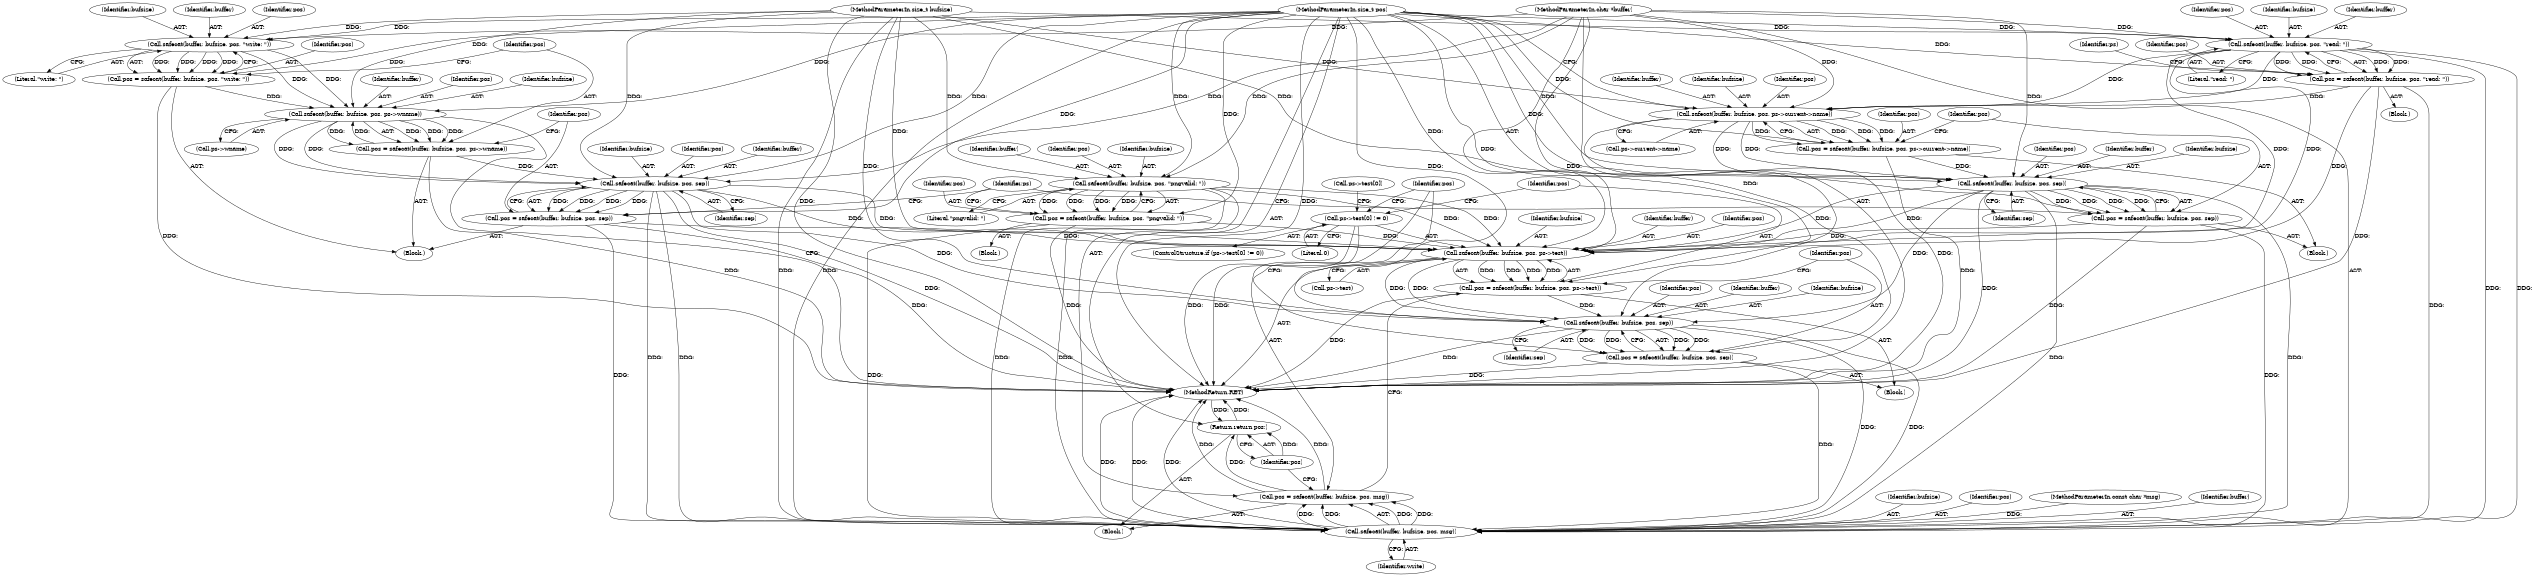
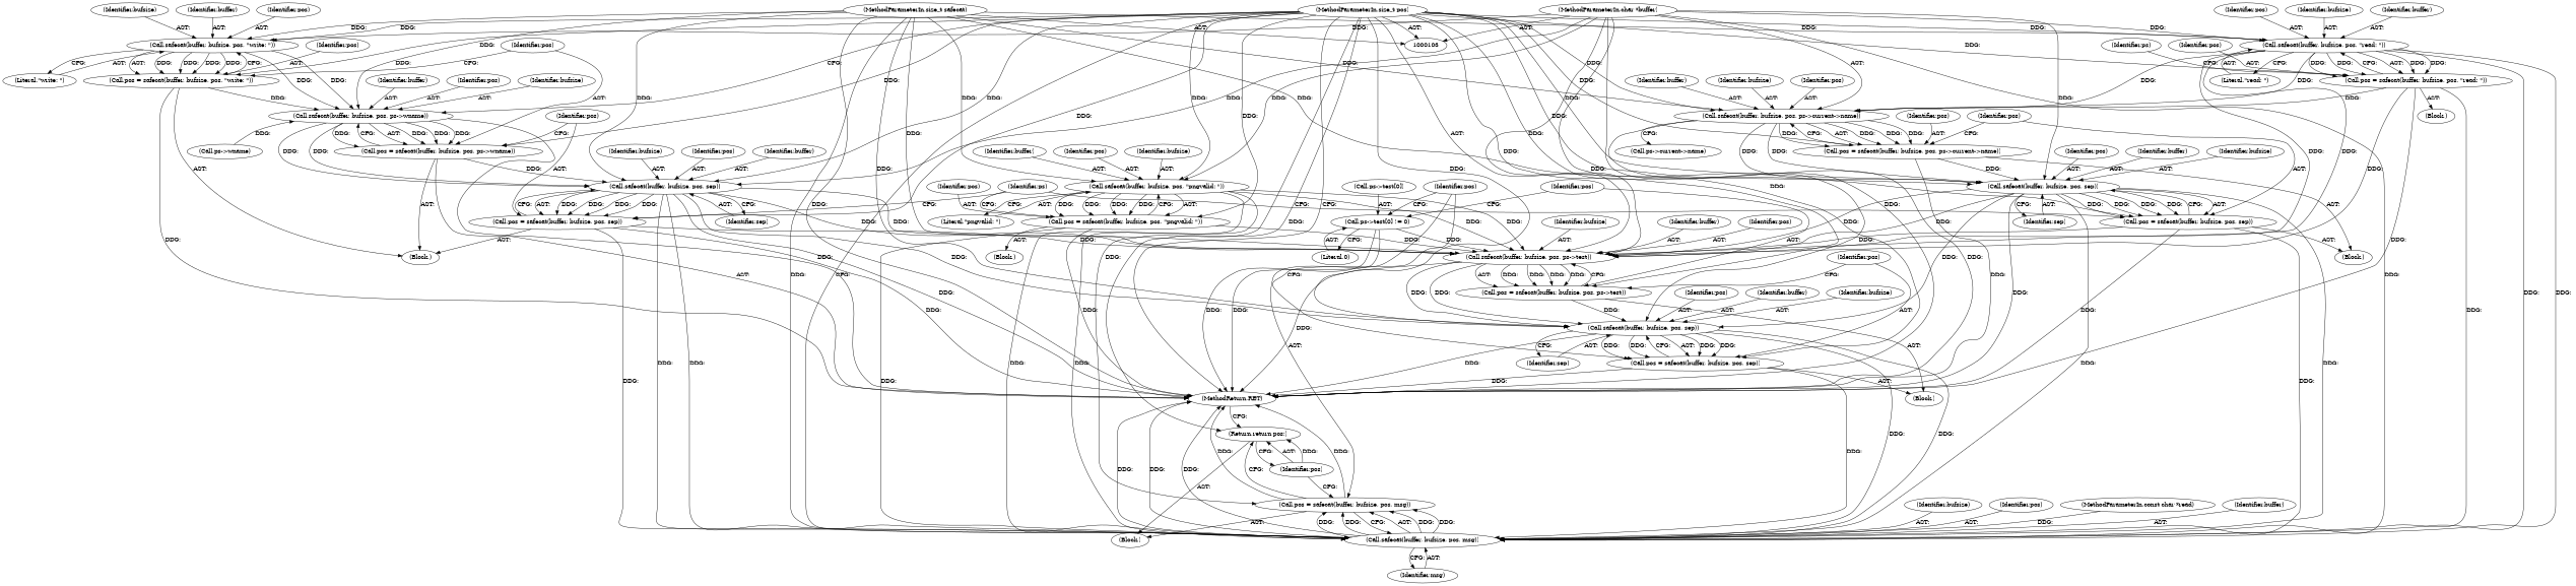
  digraph {
    n1 [label="(Call,safecat(buffer, bufsize, pos, ps->test))"]
    n2 [label="(Call,pos = safecat(buffer, bufsize, pos, ps->test))"]
    n3 [label="(Call,safecat(buffer, bufsize, pos, sep))"]
-   n4 [label="(Call,ps->test)"]
    n5 [label="(MethodReturn,RET)"]
    n6 [label="(Block,)"]
    n7 [label="(Call,safecat(buffer, bufsize, pos, msg))"]
    n8 [label="(Call,pos = safecat(buffer, bufsize, pos, sep))"]
    n9 [label="(Identifier,sep)"]
    n10 [label="(Return,return pos;)"]
    n11 [label="(Call,safecat(buffer, bufsize, pos, sep))"]
    n12 [label="(Call,pos = safecat(buffer, bufsize, pos, sep))"]
    n13 [label="(Identifier,sep)"]
    n14 [label="(Block,)"]
    n15 [label="(Call,pos = safecat(buffer, bufsize, pos, msg))"]
-   n16 [label="(Identifier,write)"]
+   n16 [label="(Identifier,msg)"]
    n17 [label="(Call,safecat(buffer, bufsize, pos, ps->wname))"]
    n18 [label="(Call,pos = safecat(buffer, bufsize, pos, ps->wname))"]
    n19 [label="(Call,ps->wname)"]
    n20 [label="(Call,safecat(buffer, bufsize, pos, \"write: \"))"]
    n21 [label="(Call,pos = safecat(buffer, bufsize, pos, \"write: \"))"]
    n22 [label="(Literal,\"write: \")"]
    n23 [label="(MethodParameterIn,char *buffer)"]
    n24 [label="(Call,safecat(buffer, bufsize, pos, sep))"]
    n25 [label="(Call,safecat(buffer, bufsize, pos, ps->current->name))"]
    n26 [label="(Call,safecat(buffer, bufsize, pos, \"read: \"))"]
    n27 [label="(Call,safecat(buffer, bufsize, pos, \"pngvalid: \"))"]
+   1000103
    n29 [label="(Call,pos = safecat(buffer, bufsize, pos, sep))"]
    n30 [label="(Identifier,sep)"]
    n31 [label="(Call,pos = safecat(buffer, bufsize, pos, ps->current->name))"]
    n32 [label="(Call,ps->current->name)"]
    n33 [label="(Call,pos = safecat(buffer, bufsize, pos, \"read: \"))"]
    n34 [label="(Literal,\"read: \")"]
    n35 [label="(Call,pos = safecat(buffer, bufsize, pos, \"pngvalid: \"))"]
    n36 [label="(Literal,\"pngvalid: \")"]
-   n37 [label="(MethodParameterIn,size_t bufsize)"]
+   n37 [label="(MethodParameterIn,size_t safecat)"]
    n38 [label="(MethodParameterIn,size_t pos)"]
    n39 [label="(Block,)"]
    n40 [label="(Block,)"]
    n41 [label="(Block,)"]
    n42 [label="(Block,)"]
    n43 [label="(Identifier,pos)"]
    n44 [label="(Call,ps->test[0] != 0)"]
-   n45 [label="(ControlStructure,if (ps->test[0] != 0))"]
    n46 [label="(Literal,0)"]
    n47 [label="(Identifier,bufsize)"]
    n48 [label="(Identifier,pos)"]
    n49 [label="(Identifier,pos)"]
    n50 [label="(Identifier,ps)"]
    n51 [label="(Identifier,pos)"]
    n52 [label="(Identifier,buffer)"]
    n53 [label="(Identifier,pos)"]
    n54 [label="(Identifier,buffer)"]
    n55 [label="(Identifier,buffer)"]
    n56 [label="(Identifier,bufsize)"]
    n57 [label="(Identifier,pos)"]
    n58 [label="(Identifier,pos)"]
    n59 [label="(Call,ps->test[0])"]
    n60 [label="(Identifier,pos)"]
    n61 [label="(Identifier,bufsize)"]
    n62 [label="(Identifier,pos)"]
    n63 [label="(Identifier,pos)"]
    n64 [label="(Identifier,pos)"]
    n65 [label="(Identifier,buffer)"]
    n66 [label="(Identifier,pos)"]
    n67 [label="(Identifier,pos)"]
    n68 [label="(Identifier,pos)"]
    n69 [label="(Identifier,pos)"]
    n70 [label="(Identifier,bufsize)"]
    n71 [label="(Identifier,buffer)"]
    n72 [label="(Identifier,pos)"]
    n73 [label="(Identifier,buffer)"]
-   n74 [label="(MethodParameterIn,const char *msg)"]
+   n74 [label="(MethodParameterIn,const char *read)"]
    n75 [label="(Identifier,bufsize)"]
    n76 [label="(Identifier,bufsize)"]
    n77 [label="(Identifier,buffer)"]
    n78 [label="(Identifier,bufsize)"]
    n79 [label="(Identifier,pos)"]
    n80 [label="(Identifier,bufsize)"]
    n81 [label="(Identifier,ps)"]
    n82 [label="(Identifier,pos)"]
    n83 [label="(Identifier,pos)"]
    n84 [label="(Identifier,buffer)"]
    n85 [label="(Identifier,buffer)"]
    n86 [label="(Identifier,bufsize)"]
    n87 [label="(Identifier,pos)"]
    n88 [label="(Identifier,pos)"]
    n89 [label="(Identifier,buffer)"]
    n90 [label="(Identifier,bufsize)"]
    n1 -> n2 [label="AST: "]
    n1 -> n2 [label="DDG: "]
    n1 -> n2 [label="DDG: "]
    n1 -> n2 [label="DDG: "]
    n1 -> n2 [label="DDG: "]
    n1 -> n3 [label="DDG: "]
    n1 -> n3 [label="DDG: "]
-   n1 -> n4 [label="CFG: "]
-   n1 -> n5 [label="AST: "]
-   n2 -> n1 [label="AST: "]
+   n1 -> n5 [label="DDG: "]
+   n2 -> n1 [label="CFG: "]
    n2 -> n3 [label="DDG: "]
-   n2 -> n5 [label="DDG: "]
    n2 -> n6 [label="AST: "]
    n3 -> n5 [label="DDG: "]
    n3 -> n7 [label="DDG: "]
    n3 -> n7 [label="DDG: "]
    n3 -> n8 [label="AST: "]
    n3 -> n8 [label="DDG: "]
    n3 -> n8 [label="DDG: "]
    n3 -> n8 [label="DDG: "]
    n3 -> n8 [label="DDG: "]
    n3 -> n9 [label="CFG: "]
-   n4 -> n1 [label="AST: "]
-   n5 -> n10 [label="DDG: "]
+   n5 -> n10 [label="CFG: "]
    n7 -> n5 [label="DDG: "]
    n7 -> n5 [label="DDG: "]
    n7 -> n5 [label="DDG: "]
    n7 -> n15 [label="AST: "]
    n7 -> n15 [label="DDG: "]
    n7 -> n15 [label="DDG: "]
    n7 -> n15 [label="DDG: "]
    n7 -> n15 [label="DDG: "]
    n7 -> n16 [label="CFG: "]
    n8 -> n3 [label="CFG: "]
    n8 -> n5 [label="DDG: "]
    n8 -> n6 [label="AST: "]
    n8 -> n7 [label="DDG: "]
    n9 -> n3 [label="AST: "]
-   n10 -> n5 [label="DDG: "]
    n10 -> n42 [label="AST: "]
    n10 -> n43 [label="CFG: "]
    n11 -> n1 [label="DDG: "]
    n11 -> n1 [label="DDG: "]
    n11 -> n3 [label="DDG: "]
    n11 -> n5 [label="DDG: "]
    n11 -> n7 [label="DDG: "]
    n11 -> n7 [label="DDG: "]
    n11 -> n12 [label="AST: "]
    n11 -> n12 [label="DDG: "]
    n11 -> n12 [label="DDG: "]
    n11 -> n12 [label="DDG: "]
    n11 -> n12 [label="DDG: "]
    n11 -> n13 [label="CFG: "]
    n12 -> n1 [label="DDG: "]
    n12 -> n5 [label="DDG: "]
    n12 -> n7 [label="DDG: "]
    n12 -> n11 [label="CFG: "]
    n12 -> n14 [label="AST: "]
    n13 -> n11 [label="AST: "]
    n15 -> n5 [label="DDG: "]
    n15 -> n5 [label="DDG: "]
-   n15 -> n2 [label="CFG: "]
-   n15 -> n10 [label="DDG: "]
+   n15 -> n7 [label="CFG: "]
+   n15 -> n10 [label="CFG: "]
    n15 -> n42 [label="AST: "]
    n16 -> n7 [label="AST: "]
-   n17 -> n5 [label="CFG: "]
+   n17 -> n5 [label="DDG: "]
    n17 -> n11 [label="DDG: "]
    n17 -> n11 [label="DDG: "]
    n17 -> n18 [label="AST: "]
    n17 -> n18 [label="DDG: "]
    n17 -> n18 [label="DDG: "]
    n17 -> n18 [label="DDG: "]
    n17 -> n18 [label="DDG: "]
-   n17 -> n19 [label="CFG: "]
-   n18 -> n5 [label="DDG: "]
+   n18 -> n5 [label="AST: "]
    n18 -> n11 [label="DDG: "]
    n18 -> n14 [label="AST: "]
-   n18 -> n17 [label="DDG: "]
-   n19 -> n17 [label="AST: "]
+   n18 -> n17 [label="CFG: "]
+   n19 -> n17 [label="DDG: "]
    n20 -> n17 [label="DDG: "]
    n20 -> n17 [label="DDG: "]
    n20 -> n21 [label="AST: "]
    n20 -> n21 [label="DDG: "]
    n20 -> n21 [label="DDG: "]
    n20 -> n21 [label="DDG: "]
    n20 -> n21 [label="DDG: "]
    n20 -> n22 [label="CFG: "]
    n21 -> n5 [label="DDG: "]
    n21 -> n14 [label="AST: "]
    n21 -> n17 [label="DDG: "]
    n21 -> n20 [label="CFG: "]
    n22 -> n20 [label="AST: "]
-   n23 -> n1 [label="AST: "]
+   n23 -> n1 [label="DDG: "]
    n23 -> n3 [label="DDG: "]
-   n23 -> n5 [label="AST: "]
-   n23 -> n7 [label="AST: "]
+   n23 -> n5 [label="DDG: "]
+   n23 -> n7 [label="DDG: "]
    n23 -> n11 [label="DDG: "]
    n23 -> n20 [label="DDG: "]
    n23 -> n24 [label="DDG: "]
-   n23 -> n25 [label="DDG: "]
+   n23 -> n25 [label="AST: "]
    n23 -> n26 [label="DDG: "]
    n23 -> n27 [label="DDG: "]
+   n23 -> 1000103 [label="AST: "]
    n24 -> n1 [label="DDG: "]
    n24 -> n1 [label="DDG: "]
    n24 -> n3 [label="DDG: "]
    n24 -> n5 [label="DDG: "]
    n24 -> n7 [label="DDG: "]
    n24 -> n7 [label="DDG: "]
    n24 -> n29 [label="AST: "]
    n24 -> n29 [label="DDG: "]
    n24 -> n29 [label="DDG: "]
    n24 -> n29 [label="DDG: "]
    n24 -> n29 [label="DDG: "]
    n24 -> n30 [label="CFG: "]
    n25 -> n5 [label="DDG: "]
    n25 -> n24 [label="DDG: "]
    n25 -> n24 [label="DDG: "]
    n25 -> n31 [label="AST: "]
    n25 -> n31 [label="DDG: "]
    n25 -> n31 [label="DDG: "]
    n25 -> n31 [label="DDG: "]
    n25 -> n31 [label="DDG: "]
    n25 -> n32 [label="CFG: "]
    n26 -> n1 [label="DDG: "]
    n26 -> n1 [label="DDG: "]
    n26 -> n7 [label="DDG: "]
    n26 -> n7 [label="DDG: "]
    n26 -> n25 [label="DDG: "]
    n26 -> n25 [label="DDG: "]
    n26 -> n33 [label="AST: "]
    n26 -> n33 [label="DDG: "]
    n26 -> n33 [label="DDG: "]
    n26 -> n33 [label="DDG: "]
    n26 -> n33 [label="DDG: "]
    n26 -> n34 [label="CFG: "]
    n27 -> n1 [label="DDG: "]
    n27 -> n1 [label="DDG: "]
    n27 -> n7 [label="DDG: "]
    n27 -> n7 [label="DDG: "]
    n27 -> n35 [label="AST: "]
    n27 -> n35 [label="DDG: "]
    n27 -> n35 [label="DDG: "]
    n27 -> n35 [label="DDG: "]
    n27 -> n35 [label="DDG: "]
    n27 -> n36 [label="CFG: "]
    n29 -> n1 [label="DDG: "]
    n29 -> n5 [label="DDG: "]
    n29 -> n7 [label="DDG: "]
    n29 -> n24 [label="CFG: "]
    n29 -> n40 [label="AST: "]
    n30 -> n24 [label="AST: "]
    n31 -> n5 [label="DDG: "]
    n31 -> n24 [label="DDG: "]
    n31 -> n25 [label="CFG: "]
    n31 -> n40 [label="AST: "]
-   n32 -> n25 [label="AST: "]
    n33 -> n1 [label="DDG: "]
    n33 -> n5 [label="DDG: "]
    n33 -> n7 [label="DDG: "]
    n33 -> n25 [label="DDG: "]
    n33 -> n26 [label="CFG: "]
    n33 -> n39 [label="AST: "]
    n34 -> n26 [label="AST: "]
    n35 -> n1 [label="DDG: "]
    n35 -> n5 [label="DDG: "]
    n35 -> n7 [label="DDG: "]
    n35 -> n27 [label="CFG: "]
    n35 -> n41 [label="AST: "]
    n36 -> n27 [label="AST: "]
    n37 -> n1 [label="DDG: "]
    n37 -> n3 [label="DDG: "]
    n37 -> n5 [label="DDG: "]
    n37 -> n7 [label="DDG: "]
    n37 -> n11 [label="DDG: "]
    n37 -> n17 [label="DDG: "]
    n37 -> n20 [label="DDG: "]
    n37 -> n24 [label="DDG: "]
    n37 -> n25 [label="DDG: "]
    n37 -> n26 [label="DDG: "]
    n37 -> n27 [label="DDG: "]
-   n38 -> n1 [label="DDG: "]
+   n37 -> 1000103 [label="AST: "]
+   n38 -> n1 [label="AST: "]
    n38 -> n2 [label="DDG: "]
    n38 -> n3 [label="DDG: "]
-   n38 -> n5 [label="DDG: "]
-   n38 -> n7 [label="DDG: "]
+   n38 -> n5 [label="CFG: "]
+   n38 -> n7 [label="CFG: "]
    n38 -> n8 [label="DDG: "]
-   n38 -> n10 [label="AST: "]
+   n38 -> n10 [label="DDG: "]
    n38 -> n11 [label="DDG: "]
    n38 -> n12 [label="DDG: "]
-   n38 -> n15 [label="AST: "]
-   n38 -> n17 [label="DDG: "]
+   n38 -> n15 [label="DDG: "]
+   n38 -> n17 [label="CFG: "]
+   n38 -> n18 [label="DDG: "]
    n38 -> n20 [label="DDG: "]
    n38 -> n21 [label="DDG: "]
    n38 -> n24 [label="DDG: "]
-   n38 -> n25 [label="CFG: "]
+   n38 -> n25 [label="DDG: "]
    n38 -> n26 [label="DDG: "]
    n38 -> n27 [label="DDG: "]
+   n38 -> 1000103 [label="AST: "]
    n38 -> n29 [label="DDG: "]
    n38 -> n31 [label="DDG: "]
    n38 -> n33 [label="DDG: "]
    n38 -> n35 [label="DDG: "]
    n43 -> n10 [label="AST: "]
    n43 -> n10 [label="DDG: "]
    n43 -> n15 [label="CFG: "]
-   n44 -> n1 [label="AST: "]
+   n44 -> n1 [label="DDG: "]
    n44 -> n5 [label="DDG: "]
    n44 -> n5 [label="DDG: "]
-   n44 -> n45 [label="AST: "]
    n44 -> n46 [label="CFG: "]
    n46 -> n44 [label="AST: "]
    n47 -> n7 [label="AST: "]
    n48 -> n20 [label="AST: "]
    n49 -> n25 [label="AST: "]
    n50 -> n12 [label="CFG: "]
    n50 -> n29 [label="CFG: "]
    n50 -> n35 [label="CFG: "]
    n51 -> n24 [label="AST: "]
    n52 -> n1 [label="AST: "]
    n53 -> n1 [label="AST: "]
    n54 -> n27 [label="AST: "]
    n55 -> n25 [label="AST: "]
    n56 -> n11 [label="AST: "]
    n57 -> n3 [label="AST: "]
    n58 -> n11 [label="AST: "]
-   n59 -> n44 [label="CFG: "]
+   n59 -> n44 [label="AST: "]
    n60 -> n12 [label="AST: "]
    n60 -> n18 [label="CFG: "]
    n61 -> n25 [label="AST: "]
    n62 -> n2 [label="CFG: "]
    n62 -> n8 [label="AST: "]
    n63 -> n18 [label="AST: "]
    n63 -> n21 [label="CFG: "]
    n64 -> n31 [label="AST: "]
    n65 -> n17 [label="AST: "]
    n66 -> n8 [label="CFG: "]
    n66 -> n15 [label="AST: "]
    n66 -> n44 [label="CFG: "]
    n67 -> n26 [label="AST: "]
    n68 -> n17 [label="AST: "]
    n69 -> n7 [label="AST: "]
    n70 -> n20 [label="AST: "]
    n71 -> n20 [label="AST: "]
    n72 -> n27 [label="AST: "]
    n73 -> n24 [label="AST: "]
    n74 -> n7 [label="DDG: "]
    n75 -> n24 [label="AST: "]
    n76 -> n26 [label="AST: "]
    n77 -> n3 [label="AST: "]
    n78 -> n17 [label="AST: "]
    n79 -> n35 [label="AST: "]
    n80 -> n27 [label="AST: "]
    n81 -> n33 [label="CFG: "]
    n82 -> n29 [label="AST: "]
    n82 -> n31 [label="CFG: "]
    n83 -> n33 [label="AST: "]
    n84 -> n7 [label="AST: "]
    n85 -> n11 [label="AST: "]
    n86 -> n1 [label="AST: "]
    n87 -> n21 [label="AST: "]
    n88 -> n2 [label="AST: "]
    n88 -> n44 [label="CFG: "]
    n89 -> n26 [label="AST: "]
    n90 -> n3 [label="AST: "]
  }
